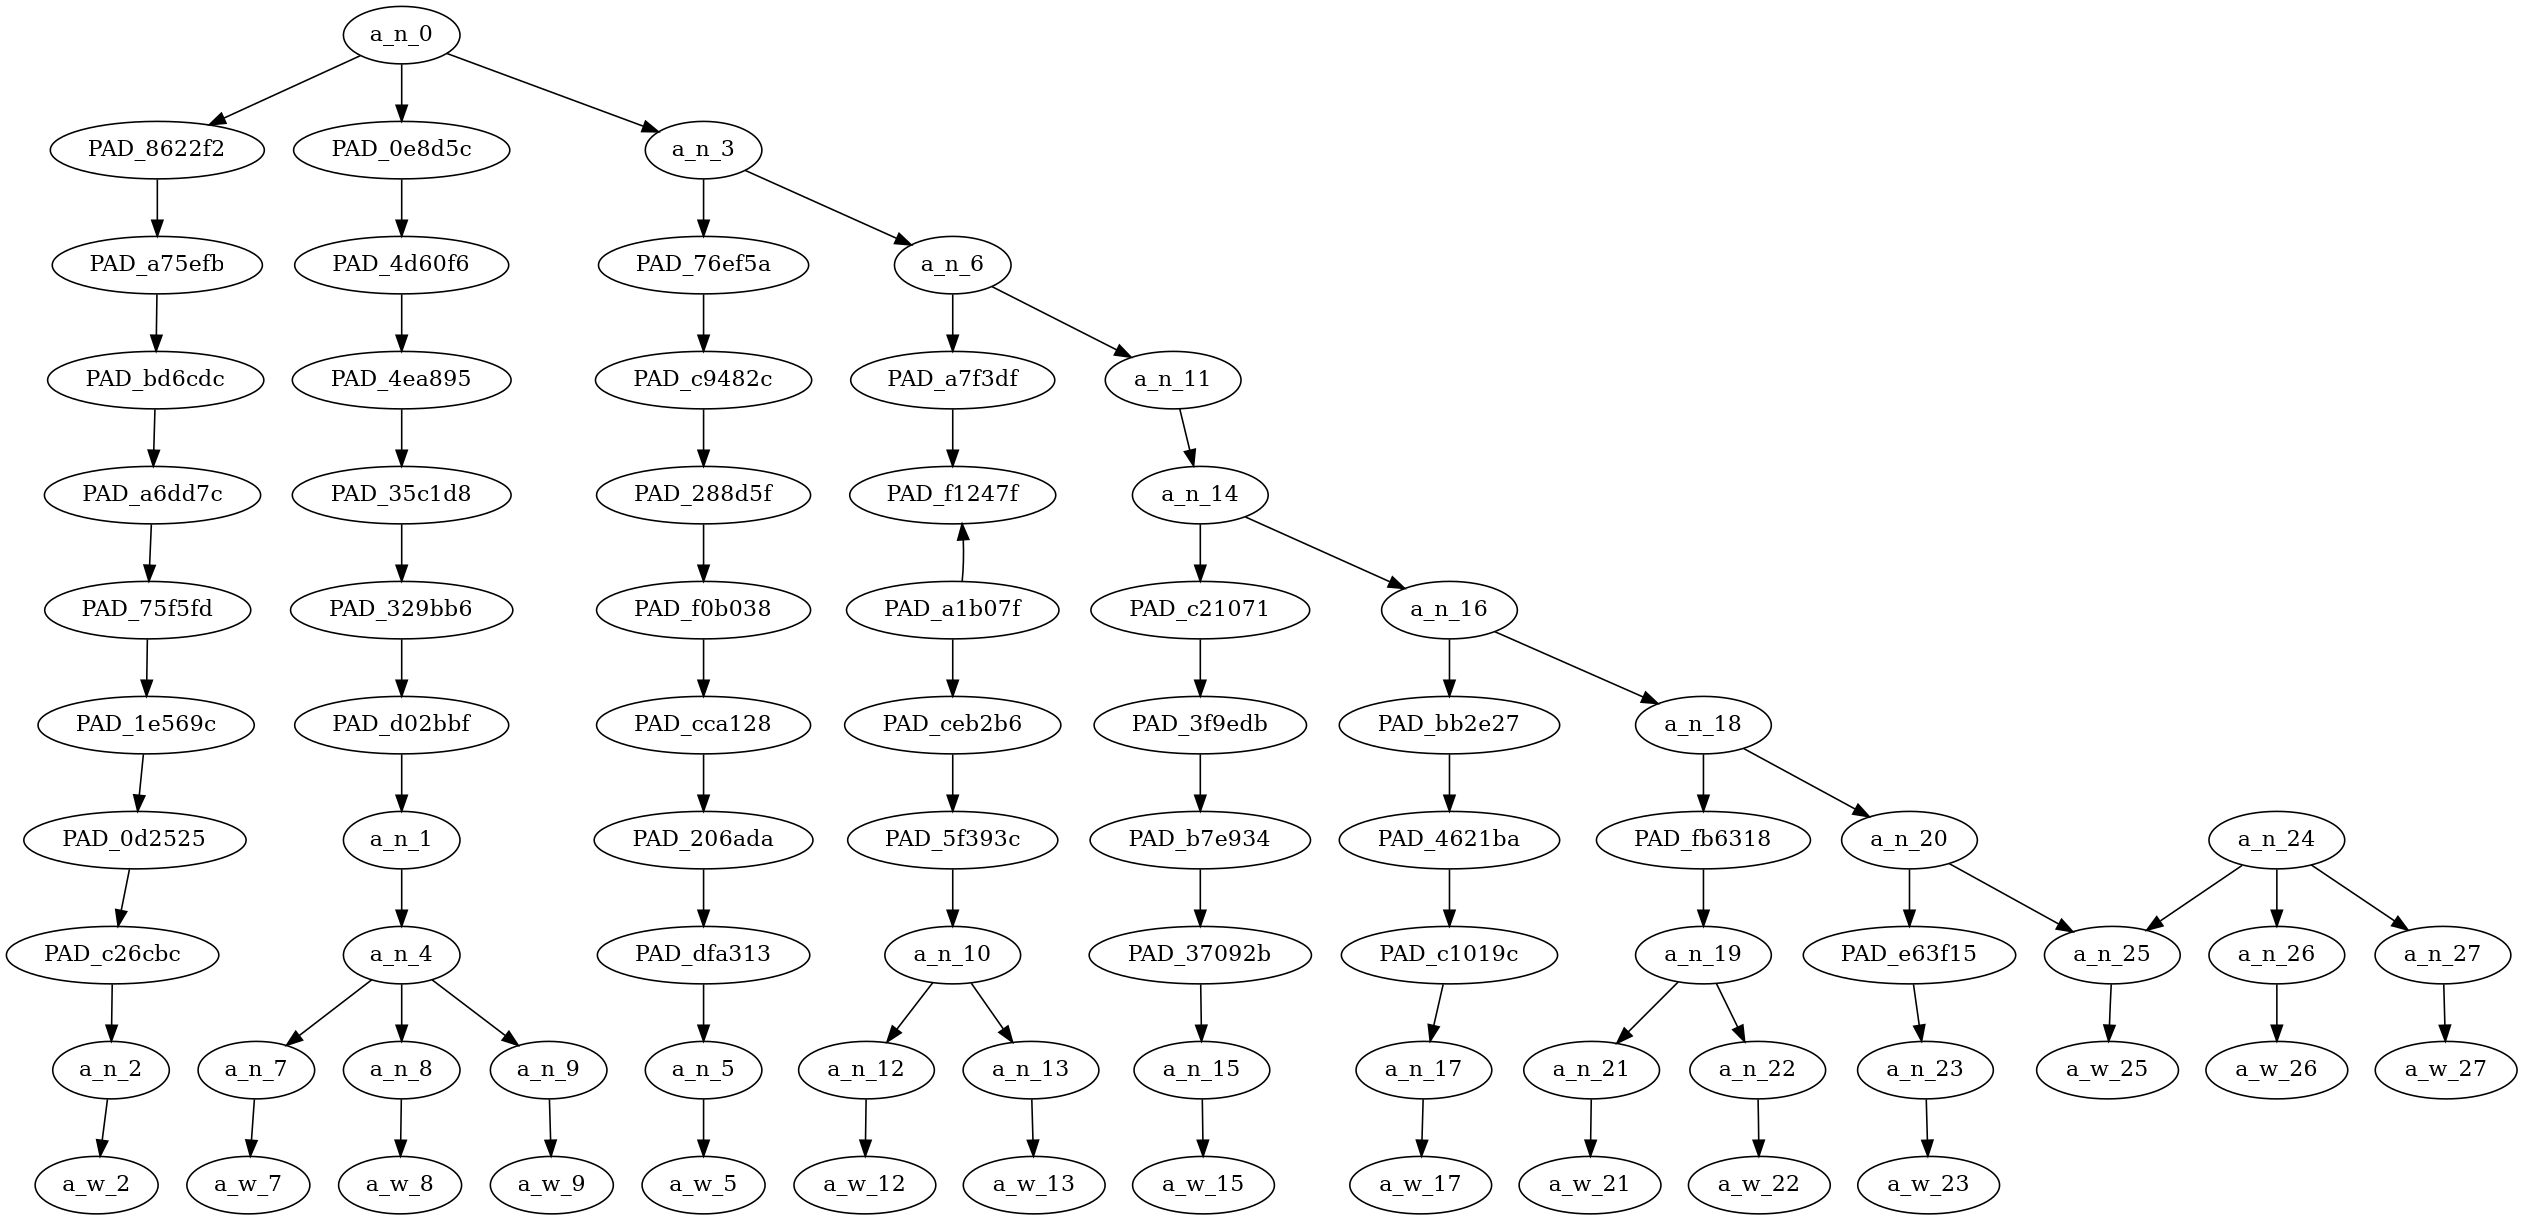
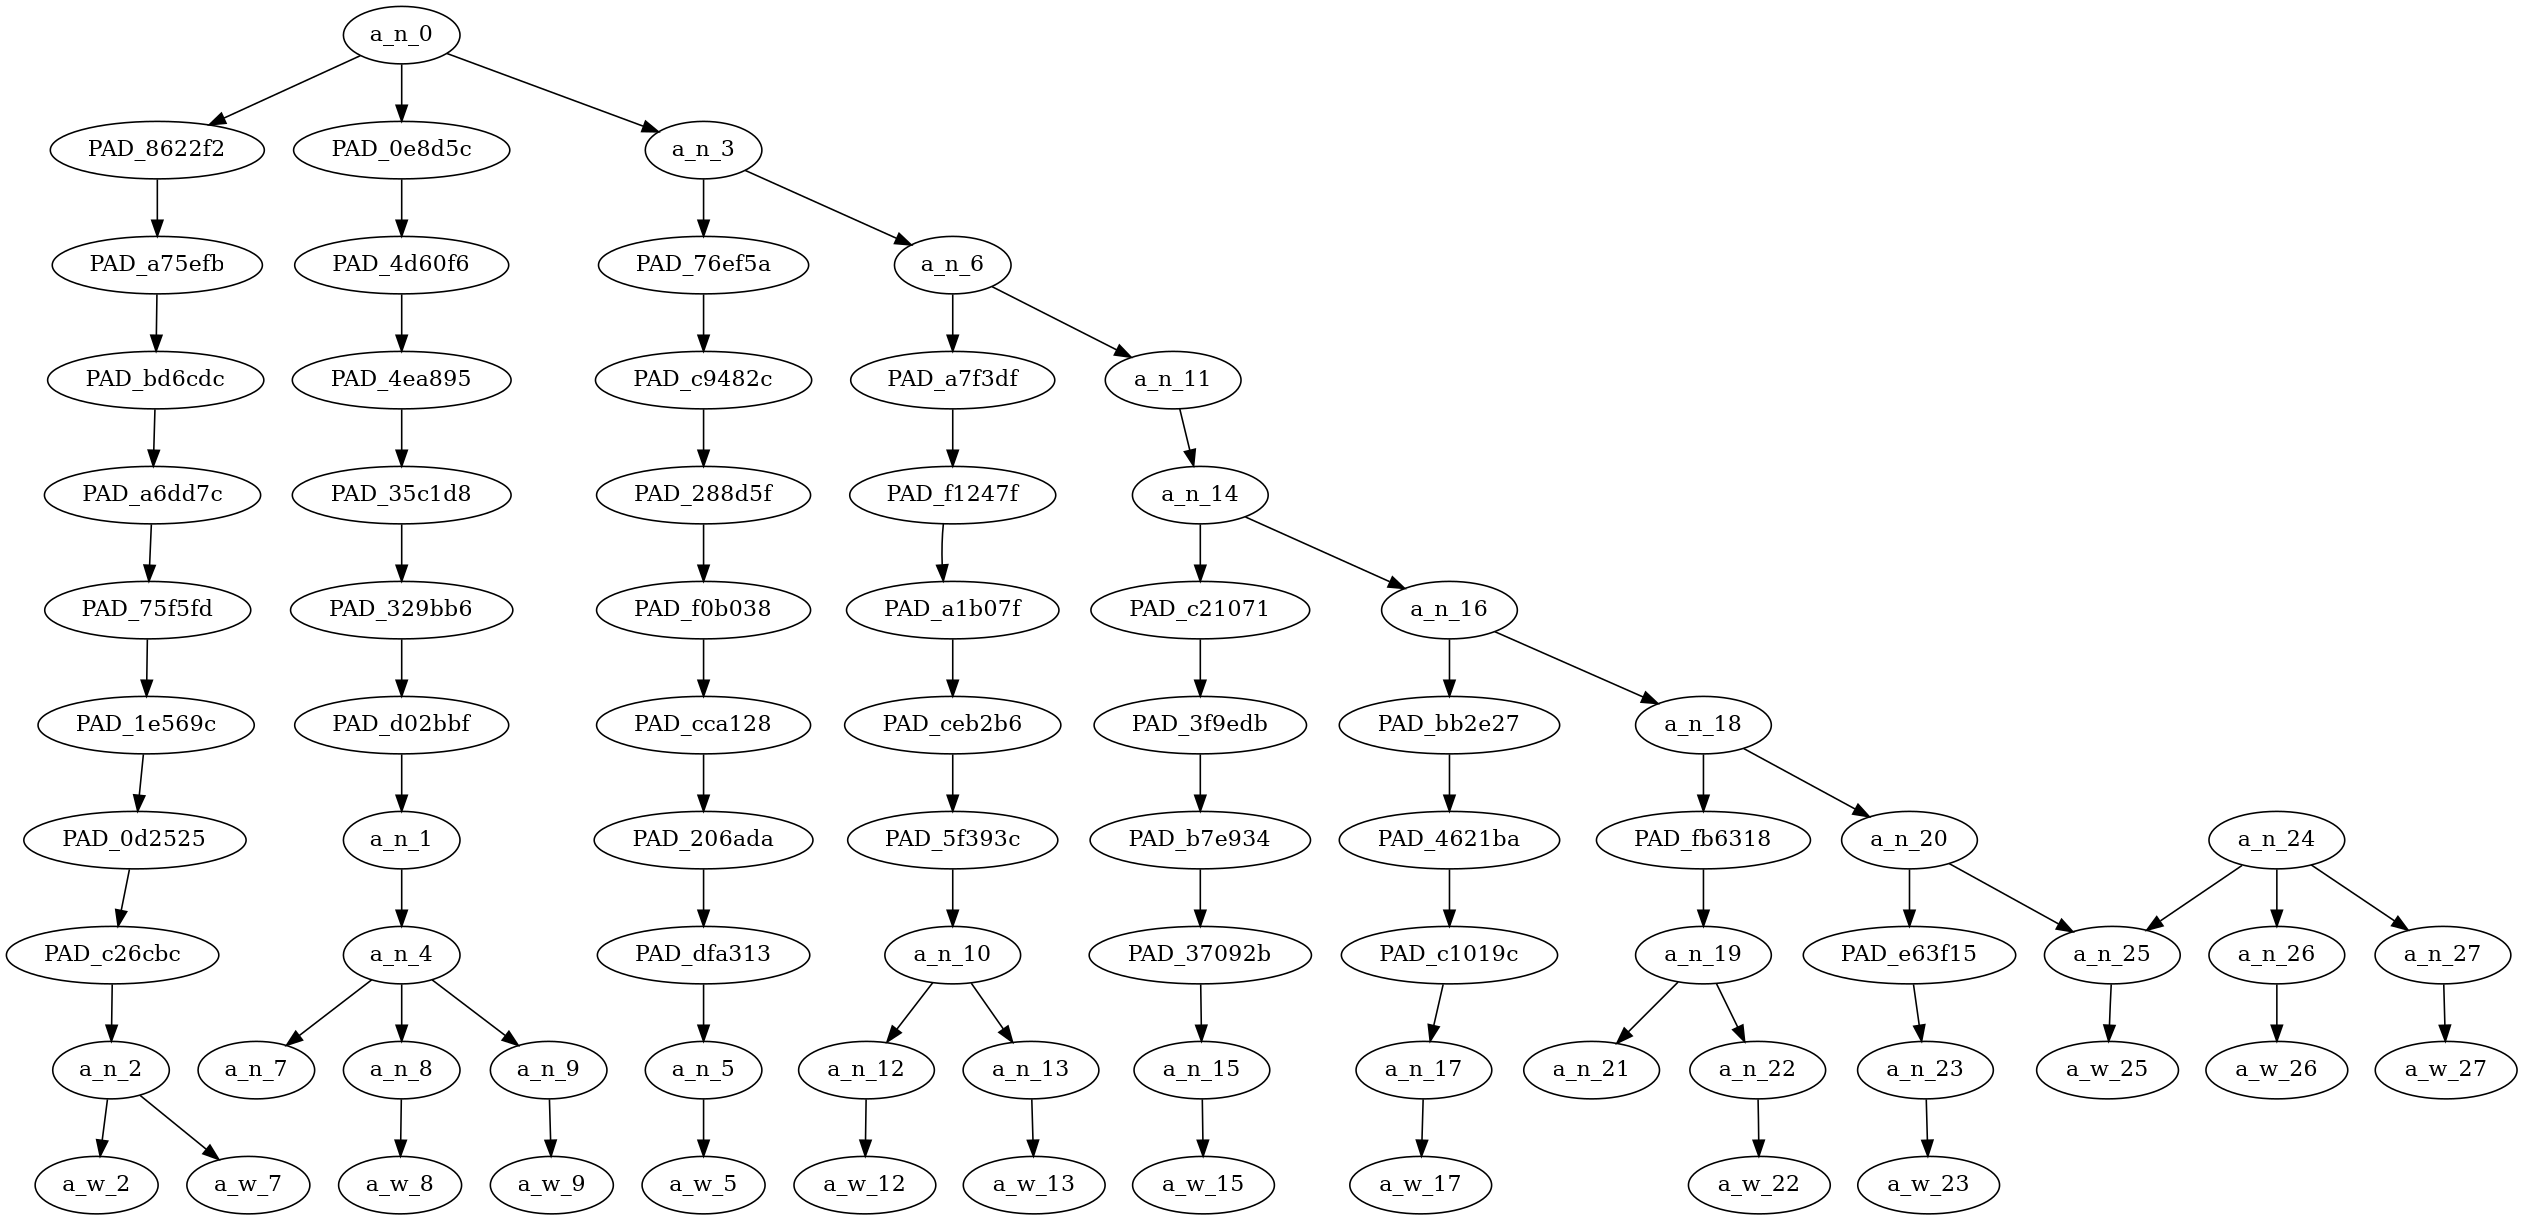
  strict digraph {
    node [div_dir=1 index=0 level=1 text_span="[3]" value=0.03905758]
    a_n_0 [level=10 text_span="[0, 1, 2, 3, 4, 5, 6, 7, 8, 9, 10, 11, 12, 13, 14]" value=1.00000000]
    PAD_8622f2 [index=1 level=9]
    PAD_0e8d5c [level=9 text_span="[0, 1, 2]" value=0.18911262]
    a_n_3 [index=2 level=9 text_span="[4, 5, 6, 7, 8, 9, 10, 11, 12, 13, 14]" value=0.77043981]
    PAD_a75efb [index=1 level=8]
    PAD_4d60f6 [level=8 text_span="[0, 1, 2]" value=0.18911262]
    PAD_76ef5a [index=2 level=8 text_span="[4]" value=0.03123985]
    a_n_6 [index=3 level=8 text_span="[5, 6, 7, 8, 9, 10, 11, 12, 13, 14]" value=0.73787584]
    PAD_bd6cdc [index=1 level=7]
    PAD_4ea895 [level=7 text_span="[0, 1, 2]" value=0.18911262]
    PAD_c9482c [index=2 level=7 text_span="[4]" value=0.03123985]
    PAD_a7f3df [index=3 level=7 text_span="[5, 6]" value=0.13392529]
    a_n_11 [index=4 level=7 text_span="[7, 8, 9, 10, 11, 12, 13, 14]" value=0.60261626]
    PAD_a6dd7c [index=1 level=6]
    PAD_75f5fd [index=1 level=5]
    PAD_1e569c [index=1 level=4]
    PAD_0d2525 [index=1 level=3]
    PAD_c26cbc [index=1 level=2]
    a_n_2 [index=3]
    a_w_2 [div_dir=0 index=3 level=0 value=you1]
    PAD_35c1d8 [level=6 text_span="[0, 1, 2]" value=0.18911262]
    PAD_329bb6 [level=5 text_span="[0, 1, 2]" value=0.18911262]
    PAD_d02bbf [level=4 text_span="[0, 1, 2]" value=0.18911262]
    a_n_1 [level=3 text_span="[0, 1, 2]" value=0.18911262]
    a_n_4 [level=2 text_span="[0, 1, 2]" value=0.18870030]
    a_n_7 [text_span="[0]" value=0.04913973]
    a_n_8 [index=1 text_span="[1]" value=0.04343087]
    a_n_9 [index=2 text_span="[2]" value=0.09571738]
    a_w_7 [div_dir=0 level=0 text_span="[0]" value=pan]
    a_w_8 [div_dir=0 index=1 level=0 text_span="[1]" value=you]
    a_w_9 [div_dir=0 index=2 level=0 text_span="[2]" value=cheater]
    PAD_288d5f [index=2 level=6 text_span="[4]" value=0.03123985]
    PAD_f1247f [index=3 level=6 text_span="[5, 6]" value=0.13392529]
    a_n_14 [index=4 level=6 text_span="[7, 8, 9, 10, 11, 12, 13, 14]" value=0.60120807]
    PAD_f0b038 [index=2 level=5 text_span="[4]" value=0.03123985]
    PAD_cca128 [index=2 level=4 text_span="[4]" value=0.03123985]
    PAD_206ada [index=2 level=3 text_span="[4]" value=0.03123985]
    PAD_dfa313 [index=2 level=2 text_span="[4]" value=0.03123985]
    a_n_5 [index=4 text_span="[4]" value=0.03123985]
    a_w_5 [div_dir=0 index=4 level=0 text_span="[4]" value=are]
    PAD_a1b07f [index=3 level=5 text_span="[5, 6]" value=0.13392529]
    PAD_c21071 [index=4 level=5 text_span="[7]" value=0.03300634]
    a_n_16 [index=5 level=5 text_span="[8, 9, 10, 11, 12, 13, 14]" value=0.56679353]
    PAD_ceb2b6 [index=3 level=4 text_span="[5, 6]" value=0.13392529]
    PAD_5f393c [index=3 level=3 text_span="[5, 6]" value=0.13392529]
    a_n_10 [index=3 level=2 text_span="[5, 6]" value=0.13392529]
    a_n_12 [index=5 text_span="[5]" value=0.02866049]
    a_n_13 [index=6 text_span="[6]" value=0.10501003]
    a_w_12 [div_dir=0 index=5 level=0 text_span="[5]" value=no]
    a_w_13 [div_dir=0 index=6 level=0 text_span="[6]" value=newfag]
    PAD_3f9edb [index=4 level=4 text_span="[7]" value=0.03300634]
    PAD_bb2e27 [index=5 level=4 text_span="[8]" value=0.03015012]
    a_n_18 [index=6 level=4 text_span="[9, 10, 11, 12, 13, 14]" value=0.53522473]
    PAD_b7e934 [index=4 level=3 text_span="[7]" value=0.03300634]
    PAD_4621ba [index=5 level=3 text_span="[8]" value=0.03015012]
    PAD_fb6318 [index=6 level=3 text_span="[9, 10]" value=0.06189471]
    a_n_20 [index=7 level=3 text_span="[11, 12, 13, 14]" value=0.47187627]
    PAD_37092b [index=4 level=2 text_span="[7]" value=0.03300634]
    a_n_15 [index=7 text_span="[7]" value=0.03300634]
    a_w_15 [div_dir=0 index=7 level=0 text_span="[7]" value=you2]
    PAD_c1019c [index=5 level=2 text_span="[8]" value=0.03015012]
    a_n_19 [index=6 level=2 text_span="[9, 10]" value=0.06189471]
    PAD_e63f15 [index=7 level=2 text_span="[11]" value=0.03333320]
    a_n_25 [index=12 text_span="[12]" value=0.13595779]
    a_n_17 [index=8 text_span="[8]" value=0.03015012]
    a_w_17 [div_dir=0 index=8 level=0 text_span="[8]" value=are1]
    a_n_21 [index=9 text_span="[9]" value=0.02839159]
    a_n_22 [div_dir=-1 index=10 text_span="[10]" value=0.03345851]
    a_n_23 [index=11 text_span="[11]" value=0.03333320]
    a_n_24 [index=8 level=2 text_span="[12, 13, 14]" value=0.43692580]
    a_n_26 [index=13 text_span="[13]" value=0.21991636]
    a_n_27 [index=14 text_span="[14]" value=0.07932935]
-   a_w_21 [div_dir=0 index=9 level=0 text_span="[9]" value=an]
    a_w_22 [div_dir=0 index=10 level=0 text_span="[10]" value=expert]
    a_w_23 [div_dir=0 index=11 level=0 text_span="[11]" value=on]
    a_w_25 [div_dir=0 index=12 level=0 text_span="[12]" value=bloated]
    a_w_26 [div_dir=0 index=13 level=0 text_span="[13]" value=kike]
    a_w_27 [div_dir=0 index=14 level=0 text_span="[14]" value=identification]
    a_n_0 -> PAD_8622f2
    a_n_0 -> PAD_0e8d5c
    a_n_0 -> a_n_3
    PAD_8622f2 -> PAD_a75efb
    PAD_0e8d5c -> PAD_4d60f6
    a_n_3 -> PAD_76ef5a
    a_n_3 -> a_n_6
    PAD_a75efb -> PAD_bd6cdc
    PAD_4d60f6 -> PAD_4ea895
    PAD_76ef5a -> PAD_c9482c
    a_n_6 -> PAD_a7f3df
    a_n_6 -> a_n_11
    PAD_bd6cdc -> PAD_a6dd7c
    PAD_4ea895 -> PAD_35c1d8
    PAD_c9482c -> PAD_288d5f
    PAD_a7f3df -> PAD_f1247f
    a_n_11 -> a_n_14
    PAD_a6dd7c -> PAD_75f5fd
    PAD_75f5fd -> PAD_1e569c
    PAD_1e569c -> PAD_0d2525
    PAD_0d2525 -> PAD_c26cbc
    PAD_c26cbc -> a_n_2
    a_n_2 -> a_w_2
    PAD_35c1d8 -> PAD_329bb6
    PAD_329bb6 -> PAD_d02bbf
    PAD_d02bbf -> a_n_1
    a_n_1 -> a_n_4
    a_n_4 -> a_n_7
    a_n_4 -> a_n_8
    a_n_4 -> a_n_9
-   a_n_7 -> a_w_7
+   a_n_2 -> a_w_7
    a_n_8 -> a_w_8
    a_n_9 -> a_w_9
    PAD_288d5f -> PAD_f0b038
-   PAD_a1b07f -> PAD_f1247f
+   PAD_f1247f -> PAD_a1b07f
    a_n_14 -> PAD_c21071
    a_n_14 -> a_n_16
    PAD_f0b038 -> PAD_cca128
    PAD_cca128 -> PAD_206ada
    PAD_206ada -> PAD_dfa313
    PAD_dfa313 -> a_n_5
    a_n_5 -> a_w_5
    PAD_a1b07f -> PAD_ceb2b6
    PAD_c21071 -> PAD_3f9edb
    a_n_16 -> PAD_bb2e27
    a_n_16 -> a_n_18
    PAD_ceb2b6 -> PAD_5f393c
    PAD_5f393c -> a_n_10
    a_n_10 -> a_n_12
    a_n_10 -> a_n_13
    a_n_12 -> a_w_12
    a_n_13 -> a_w_13
    PAD_3f9edb -> PAD_b7e934
    PAD_bb2e27 -> PAD_4621ba
    a_n_18 -> PAD_fb6318
    a_n_18 -> a_n_20
    PAD_b7e934 -> PAD_37092b
    PAD_4621ba -> PAD_c1019c
    PAD_fb6318 -> a_n_19
    a_n_20 -> PAD_e63f15
    a_n_20 -> a_n_25
    PAD_37092b -> a_n_15
    a_n_15 -> a_w_15
    PAD_c1019c -> a_n_17
    a_n_19 -> a_n_21
    a_n_19 -> a_n_22
    PAD_e63f15 -> a_n_23
    a_n_25 -> a_w_25
    a_n_17 -> a_w_17
-   a_n_21 -> a_w_21
    a_n_22 -> a_w_22
    a_n_23 -> a_w_23
    a_n_24 -> a_n_25
    a_n_24 -> a_n_26
    a_n_24 -> a_n_27
    a_n_26 -> a_w_26
    a_n_27 -> a_w_27
  }
